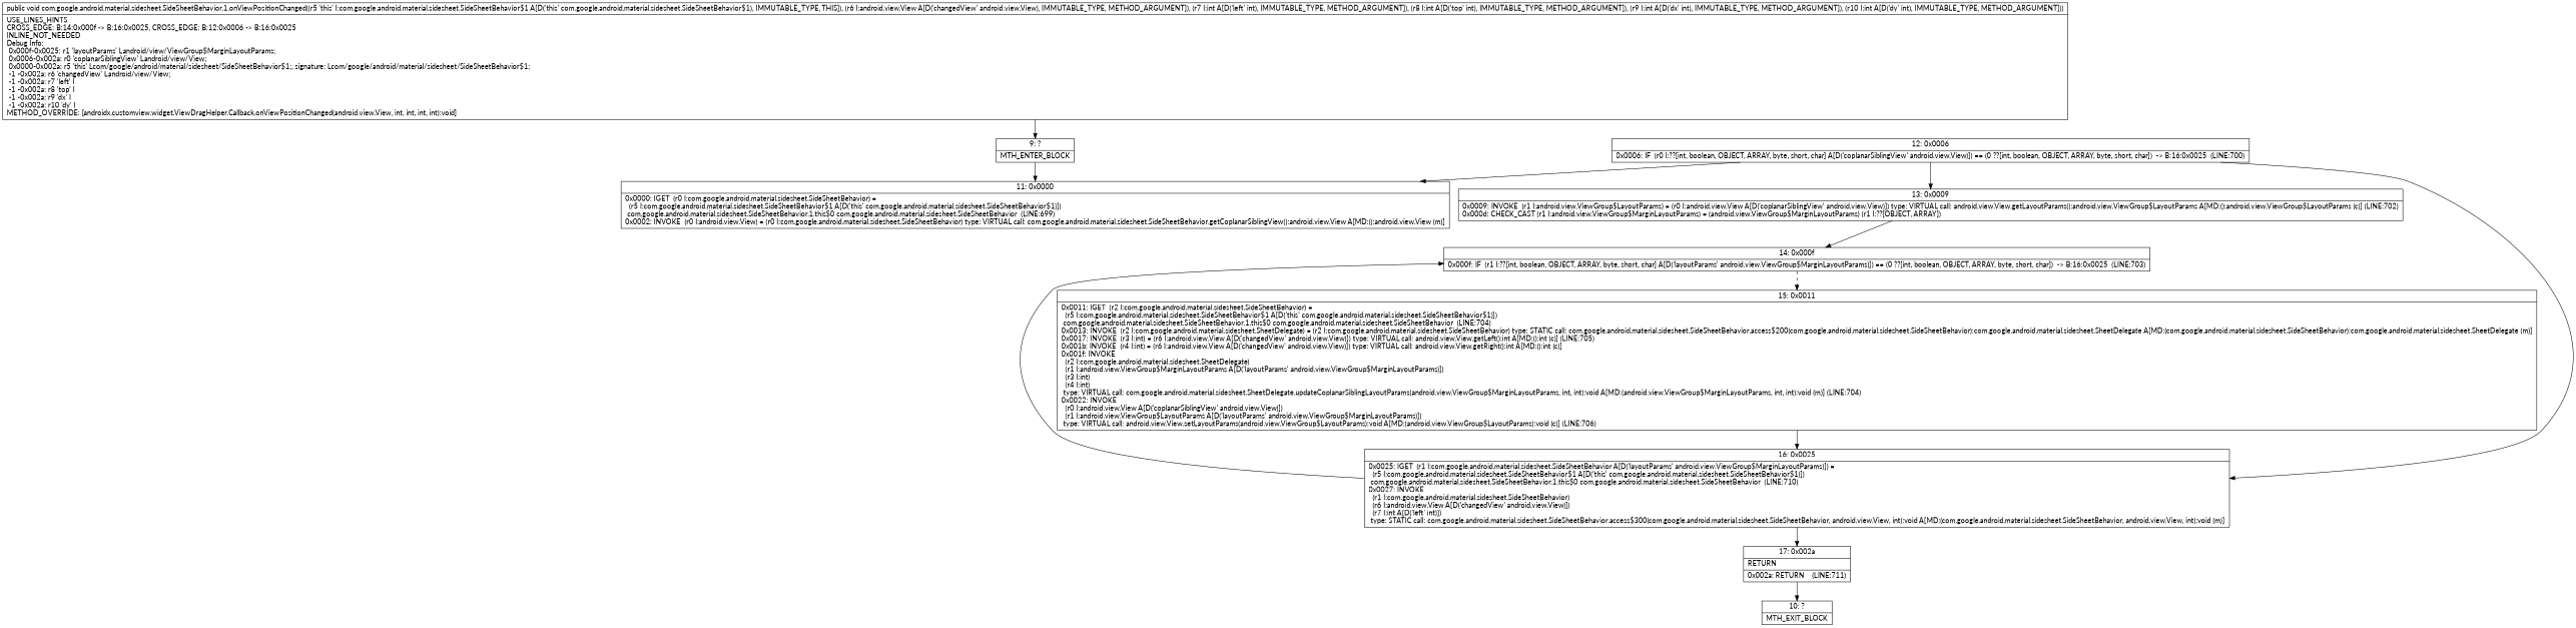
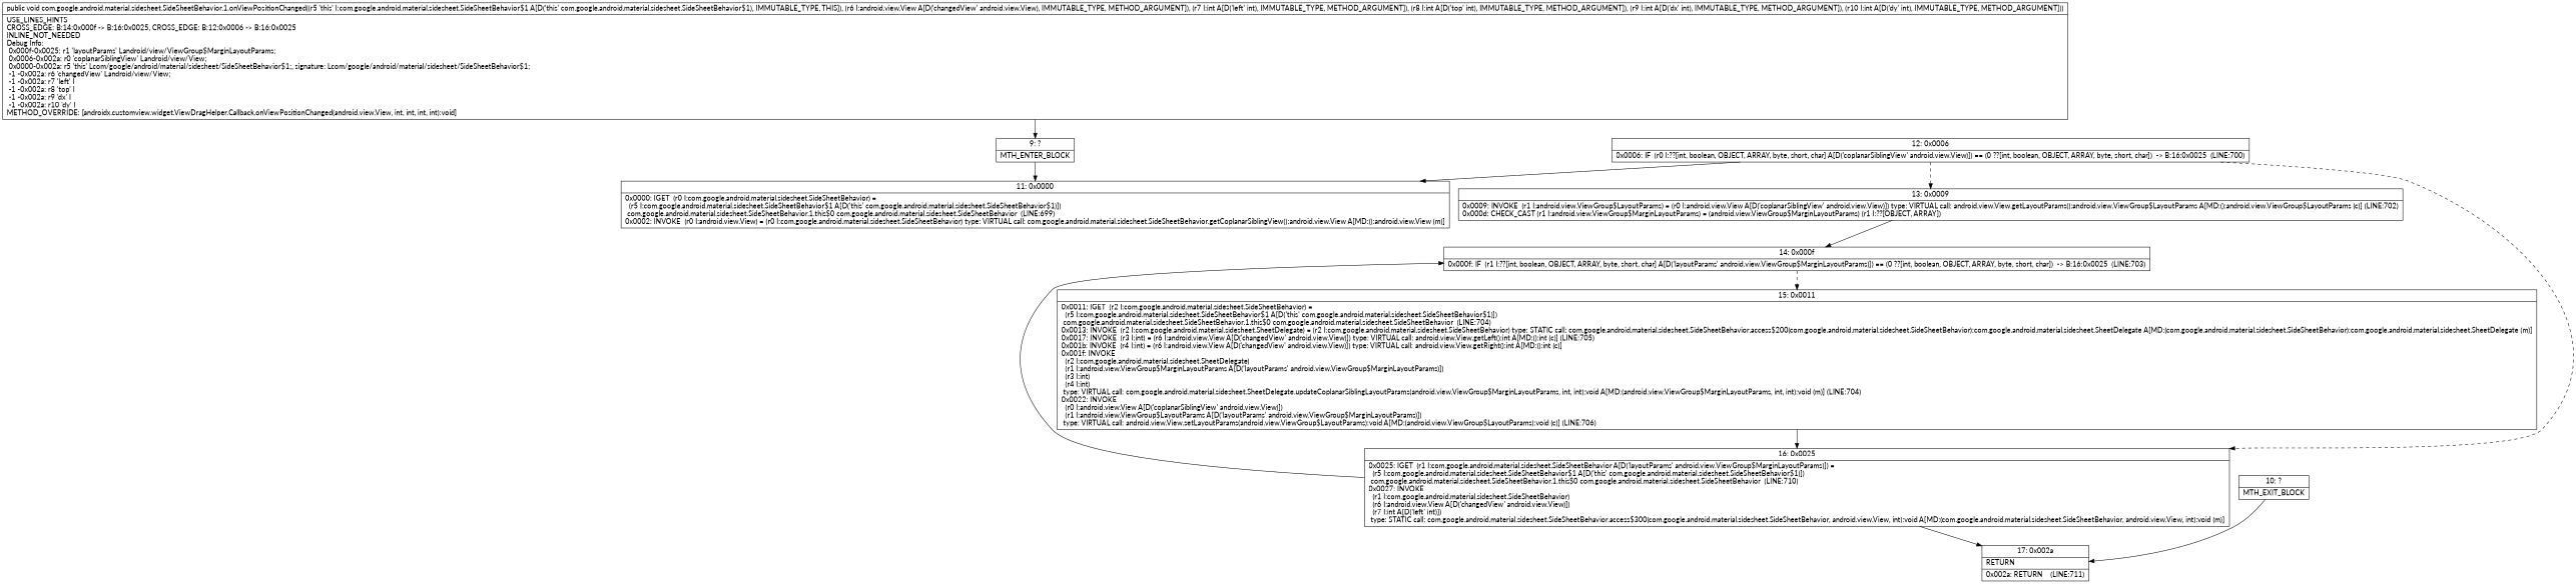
  digraph {
    fontname=Lato
    node [fontname=Lato shape=record]
    edge [fontname=Lato]
    n1 [label="{9\:\ ?|MTH_ENTER_BLOCK\l}"]
    n2 [label="{11\:\ 0x0000|0x0000: IGET  (r0 I:com.google.android.material.sidesheet.SideSheetBehavior) = \l  (r5 I:com.google.android.material.sidesheet.SideSheetBehavior$1 A[D('this' com.google.android.material.sidesheet.SideSheetBehavior$1)])\l com.google.android.material.sidesheet.SideSheetBehavior.1.this$0 com.google.android.material.sidesheet.SideSheetBehavior  (LINE:699)\l0x0002: INVOKE  (r0 I:android.view.View) = (r0 I:com.google.android.material.sidesheet.SideSheetBehavior) type: VIRTUAL call: com.google.android.material.sidesheet.SideSheetBehavior.getCoplanarSiblingView():android.view.View A[MD:():android.view.View (m)]\l}"]
    n3 [label="{12\:\ 0x0006|0x0006: IF  (r0 I:??[int, boolean, OBJECT, ARRAY, byte, short, char] A[D('coplanarSiblingView' android.view.View)]) == (0 ??[int, boolean, OBJECT, ARRAY, byte, short, char])  \-\> B:16:0x0025  (LINE:700)\l}"]
    n4 [label="{13\:\ 0x0009|0x0009: INVOKE  (r1 I:android.view.ViewGroup$LayoutParams) = (r0 I:android.view.View A[D('coplanarSiblingView' android.view.View)]) type: VIRTUAL call: android.view.View.getLayoutParams():android.view.ViewGroup$LayoutParams A[MD:():android.view.ViewGroup$LayoutParams (c)] (LINE:702)\l0x000d: CHECK_CAST (r1 I:android.view.ViewGroup$MarginLayoutParams) = (android.view.ViewGroup$MarginLayoutParams) (r1 I:??[OBJECT, ARRAY]) \l}"]
    n5 [label="{16\:\ 0x0025|0x0025: IGET  (r1 I:com.google.android.material.sidesheet.SideSheetBehavior A[D('layoutParams' android.view.ViewGroup$MarginLayoutParams)]) = \l  (r5 I:com.google.android.material.sidesheet.SideSheetBehavior$1 A[D('this' com.google.android.material.sidesheet.SideSheetBehavior$1)])\l com.google.android.material.sidesheet.SideSheetBehavior.1.this$0 com.google.android.material.sidesheet.SideSheetBehavior  (LINE:710)\l0x0027: INVOKE  \l  (r1 I:com.google.android.material.sidesheet.SideSheetBehavior)\l  (r6 I:android.view.View A[D('changedView' android.view.View)])\l  (r7 I:int A[D('left' int)])\l type: STATIC call: com.google.android.material.sidesheet.SideSheetBehavior.access$300(com.google.android.material.sidesheet.SideSheetBehavior, android.view.View, int):void A[MD:(com.google.android.material.sidesheet.SideSheetBehavior, android.view.View, int):void (m)]\l}"]
    n6 [label="{14\:\ 0x000f|0x000f: IF  (r1 I:??[int, boolean, OBJECT, ARRAY, byte, short, char] A[D('layoutParams' android.view.ViewGroup$MarginLayoutParams)]) == (0 ??[int, boolean, OBJECT, ARRAY, byte, short, char])  \-\> B:16:0x0025  (LINE:703)\l}"]
    n7 [label="{17\:\ 0x002a|RETURN\l|0x002a: RETURN    (LINE:711)\l}"]
    n8 [label="{15\:\ 0x0011|0x0011: IGET  (r2 I:com.google.android.material.sidesheet.SideSheetBehavior) = \l  (r5 I:com.google.android.material.sidesheet.SideSheetBehavior$1 A[D('this' com.google.android.material.sidesheet.SideSheetBehavior$1)])\l com.google.android.material.sidesheet.SideSheetBehavior.1.this$0 com.google.android.material.sidesheet.SideSheetBehavior  (LINE:704)\l0x0013: INVOKE  (r2 I:com.google.android.material.sidesheet.SheetDelegate) = (r2 I:com.google.android.material.sidesheet.SideSheetBehavior) type: STATIC call: com.google.android.material.sidesheet.SideSheetBehavior.access$200(com.google.android.material.sidesheet.SideSheetBehavior):com.google.android.material.sidesheet.SheetDelegate A[MD:(com.google.android.material.sidesheet.SideSheetBehavior):com.google.android.material.sidesheet.SheetDelegate (m)]\l0x0017: INVOKE  (r3 I:int) = (r6 I:android.view.View A[D('changedView' android.view.View)]) type: VIRTUAL call: android.view.View.getLeft():int A[MD:():int (c)] (LINE:705)\l0x001b: INVOKE  (r4 I:int) = (r6 I:android.view.View A[D('changedView' android.view.View)]) type: VIRTUAL call: android.view.View.getRight():int A[MD:():int (c)]\l0x001f: INVOKE  \l  (r2 I:com.google.android.material.sidesheet.SheetDelegate)\l  (r1 I:android.view.ViewGroup$MarginLayoutParams A[D('layoutParams' android.view.ViewGroup$MarginLayoutParams)])\l  (r3 I:int)\l  (r4 I:int)\l type: VIRTUAL call: com.google.android.material.sidesheet.SheetDelegate.updateCoplanarSiblingLayoutParams(android.view.ViewGroup$MarginLayoutParams, int, int):void A[MD:(android.view.ViewGroup$MarginLayoutParams, int, int):void (m)] (LINE:704)\l0x0022: INVOKE  \l  (r0 I:android.view.View A[D('coplanarSiblingView' android.view.View)])\l  (r1 I:android.view.ViewGroup$LayoutParams A[D('layoutParams' android.view.ViewGroup$MarginLayoutParams)])\l type: VIRTUAL call: android.view.View.setLayoutParams(android.view.ViewGroup$LayoutParams):void A[MD:(android.view.ViewGroup$LayoutParams):void (c)] (LINE:706)\l}"]
    n9 [label="{10\:\ ?|MTH_EXIT_BLOCK\l}"]
    n10 [label="{public void com.google.android.material.sidesheet.SideSheetBehavior.1.onViewPositionChanged((r5 'this' I:com.google.android.material.sidesheet.SideSheetBehavior$1 A[D('this' com.google.android.material.sidesheet.SideSheetBehavior$1), IMMUTABLE_TYPE, THIS]), (r6 I:android.view.View A[D('changedView' android.view.View), IMMUTABLE_TYPE, METHOD_ARGUMENT]), (r7 I:int A[D('left' int), IMMUTABLE_TYPE, METHOD_ARGUMENT]), (r8 I:int A[D('top' int), IMMUTABLE_TYPE, METHOD_ARGUMENT]), (r9 I:int A[D('dx' int), IMMUTABLE_TYPE, METHOD_ARGUMENT]), (r10 I:int A[D('dy' int), IMMUTABLE_TYPE, METHOD_ARGUMENT]))  | USE_LINES_HINTS\lCROSS_EDGE: B:14:0x000f \-\> B:16:0x0025, CROSS_EDGE: B:12:0x0006 \-\> B:16:0x0025\lINLINE_NOT_NEEDED\lDebug Info:\l  0x000f\-0x0025: r1 'layoutParams' Landroid\/view\/ViewGroup$MarginLayoutParams;\l  0x0006\-0x002a: r0 'coplanarSiblingView' Landroid\/view\/View;\l  0x0000\-0x002a: r5 'this' Lcom\/google\/android\/material\/sidesheet\/SideSheetBehavior$1;, signature: Lcom\/google\/android\/material\/sidesheet\/SideSheetBehavior$1;\l  \-1 \-0x002a: r6 'changedView' Landroid\/view\/View;\l  \-1 \-0x002a: r7 'left' I\l  \-1 \-0x002a: r8 'top' I\l  \-1 \-0x002a: r9 'dx' I\l  \-1 \-0x002a: r10 'dy' I\lMETHOD_OVERRIDE: [androidx.customview.widget.ViewDragHelper.Callback.onViewPositionChanged(android.view.View, int, int, int, int):void]\l}"]
    n1 -> n2
    n3 -> n2
-   n3 -> n4 [style=solid]
-   n3 -> n5
+   n3 -> n4 [style=dashed]
+   n3 -> n5 [style=dashed]
    n4 -> n6
    n5 -> n6
    n5 -> n7
    n6 -> n8 [style=dashed]
-   n7 -> n9
+   n9 -> n7
    n8 -> n5
    n10 -> n1
  }
